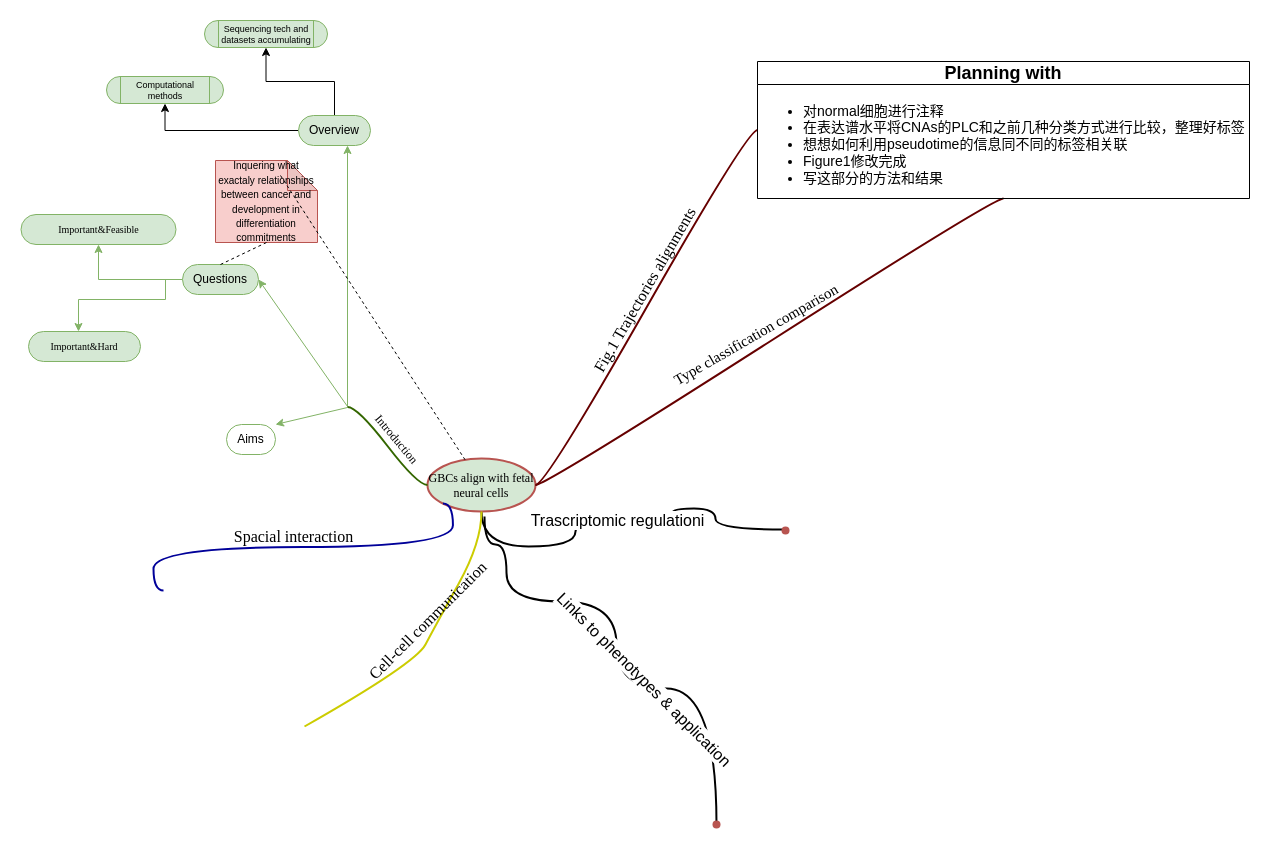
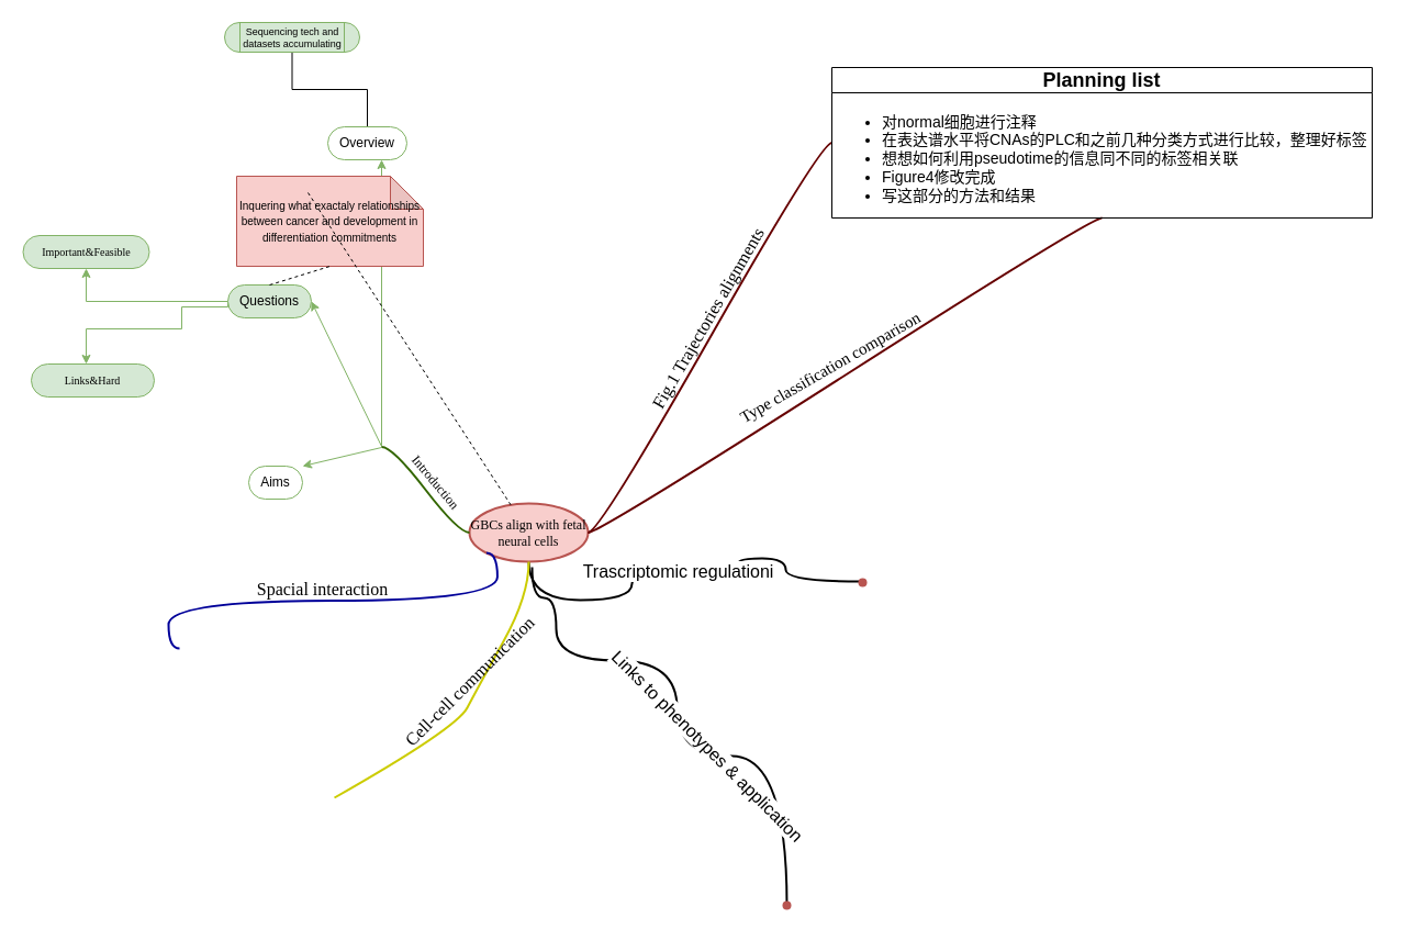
  <mxCell id="0" />
  <mxCell id="1" parent="0" />
  <mxCell id="2" value="" style="edgeStyle=orthogonalEdgeStyle;rounded=0;orthogonalLoop=1;jettySize=auto;html=1;curved=1;endArrow=none;endFill=0;strokeWidth=2;" edge="1" parent="1" source="5"><mxGeometry relative="1" as="geometry"><mxPoint x="784" y="529" as="targetPoint" /><Array as="points"><mxPoint x="481" y="546" /><mxPoint x="575" y="546" /><mxPoint x="575" y="516" /><mxPoint x="672" y="516" /><mxPoint x="672" y="508" /><mxPoint x="715" y="508" /><mxPoint x="715" y="529" /></Array></mxGeometry></mxCell>
  <mxCell id="3" value="Trascriptomic regulationi" style="edgeLabel;html=1;align=center;verticalAlign=middle;resizable=0;points=[];fontSize=16;" vertex="1" connectable="0" parent="2"><mxGeometry x="0.008" y="-3" relative="1" as="geometry"><mxPoint as="offset" /></mxGeometry></mxCell>
  <mxCell id="4" value="" style="edgeStyle=orthogonalEdgeStyle;rounded=0;orthogonalLoop=1;jettySize=auto;html=1;curved=1;endArrow=none;endFill=0;entryX=0.396;entryY=0.531;entryDx=0;entryDy=0;entryPerimeter=0;" edge="1" parent="1" source="38" target="38"><mxGeometry relative="1" as="geometry"><mxPoint x="516" y="277" as="targetPoint" /><Array as="points" /></mxGeometry></mxCell>
- <mxCell id="5" value="&lt;font face=&quot;Comic Sans MS&quot;&gt;GBCs align with fetal neural cells&lt;/font&gt;" style="ellipse;whiteSpace=wrap;html=1;align=center;container=1;recursiveResize=0;treeFolding=1;strokeWidth=2;fillColor=#d5e8d4;strokeColor=#b85450;" vertex="1" parent="1"><mxGeometry x="427" y="458" width="108" height="53" as="geometry" /></mxCell>
+ <mxCell id="5" value="&lt;font face=&quot;Comic Sans MS&quot;&gt;GBCs align with fetal neural cells&lt;/font&gt;" style="ellipse;whiteSpace=wrap;html=1;align=center;container=1;recursiveResize=0;treeFolding=1;strokeWidth=2;fillColor=#f8cecc;strokeColor=#b85450;" vertex="1" parent="1"><mxGeometry x="427" y="458" width="108" height="53" as="geometry" /></mxCell>
  <mxCell id="6" value="" style="edgeStyle=entityRelationEdgeStyle;startArrow=none;endArrow=none;segment=10;curved=1;strokeWidth=2;strokeColor=#660000;rounded=0;fontSize=12;startSize=8;endSize=8;entryX=0;entryY=0.5;entryDx=0;entryDy=0;" edge="1" parent="1" source="5" target="39"><mxGeometry relative="1" as="geometry"><mxPoint x="317" y="461.5" as="sourcePoint" /><mxPoint x="743" y="296" as="targetPoint" /></mxGeometry></mxCell>
  <mxCell id="7" value="Fig.1 Trajectories alignments" style="text;html=1;resizable=0;points=[];align=center;verticalAlign=middle;labelBackgroundColor=none;rotation=-60;fontFamily=Comic Sans MS;fontSize=16;" vertex="1" connectable="0" parent="6"><mxGeometry x="0.025" y="2" relative="1" as="geometry"><mxPoint x="-4" y="-11" as="offset" /></mxGeometry></mxCell>
  <mxCell id="8" value="" style="edgeStyle=entityRelationEdgeStyle;startArrow=none;endArrow=none;segment=10;curved=1;strokeWidth=2;strokeColor=#000099;rounded=0;fontSize=12;startSize=8;endSize=8;exitX=0;exitY=1;exitDx=0;exitDy=0;" edge="1" parent="1" source="5"><mxGeometry relative="1" as="geometry"><mxPoint x="315" y="484.5" as="sourcePoint" /><mxPoint x="163" y="590" as="targetPoint" /></mxGeometry></mxCell>
  <mxCell id="9" value="Spacial interaction" style="text;html=1;resizable=0;points=[];align=center;verticalAlign=middle;labelBackgroundColor=none;rotation=0;fontFamily=Comic Sans MS;fontSize=16;" vertex="1" connectable="0" parent="8"><mxGeometry x="0.025" y="2" relative="1" as="geometry"><mxPoint x="-5" y="-13" as="offset" /></mxGeometry></mxCell>
  <mxCell id="10" value="" style="edgeStyle=orthogonalEdgeStyle;rounded=0;orthogonalLoop=1;jettySize=auto;html=1;fillColor=#d5e8d4;strokeColor=#82b366;" edge="1" parent="1" source="13" target="27"><mxGeometry relative="1" as="geometry" /></mxCell>
  <mxCell id="11" value="" style="edgeStyle=orthogonalEdgeStyle;rounded=0;orthogonalLoop=1;jettySize=auto;html=1;entryX=1;entryY=0.5;entryDx=0;entryDy=0;fillColor=#d5e8d4;strokeColor=#82b366;" edge="1" parent="1" source="13" target="28"><mxGeometry relative="1" as="geometry" /></mxCell>
  <mxCell id="12" value="" style="edgeStyle=orthogonalEdgeStyle;rounded=0;orthogonalLoop=1;jettySize=auto;html=1;fillColor=#d5e8d4;strokeColor=#82b366;" edge="1" parent="1" source="13" target="29"><mxGeometry relative="1" as="geometry" /></mxCell>
  <mxCell id="13" value="" style="whiteSpace=wrap;html=1;rounded=1;arcSize=50;align=center;verticalAlign=middle;container=1;recursiveResize=0;strokeWidth=1;autosize=1;spacing=4;treeFolding=1;" vertex="1" parent="1"><mxGeometry x="347" y="406" height="1" as="geometry" /></mxCell>
  <mxCell id="14" value="" style="edgeStyle=entityRelationEdgeStyle;startArrow=none;endArrow=none;segment=10;curved=1;strokeWidth=2;strokeColor=#336600;rounded=0;fontSize=12;startSize=8;endSize=8;" edge="1" parent="1" source="5" target="13"><mxGeometry relative="1" as="geometry"><mxPoint x="315" y="484.5" as="sourcePoint" /><mxPoint x="405" y="444.5" as="targetPoint" /></mxGeometry></mxCell>
  <mxCell id="15" value="Introduction" style="text;html=1;resizable=0;points=[];align=center;verticalAlign=middle;labelBackgroundColor=none;rotation=50;fontFamily=Comic Sans MS;" vertex="1" connectable="0" parent="14"><mxGeometry x="0.025" y="2" relative="1" as="geometry"><mxPoint x="12" y="-7" as="offset" /></mxGeometry></mxCell>
  <mxCell id="16" style="jumpStyle=arc;html=1;endArrow=classicThin;endFill=1;jettySize=auto;orthogonalLoop=1;strokeColor=none;strokeWidth=2;fontFamily=Comic Sans MS;fontSize=10;rounded=0;startSize=8;endSize=8;curved=1;" edge="1" parent="1" source="13"><mxGeometry relative="1" as="geometry"><mxPoint x="696.493" y="324.095" as="targetPoint" /></mxGeometry></mxCell>
  <mxCell id="17" value="" style="edgeStyle=entityRelationEdgeStyle;startArrow=none;endArrow=none;segment=10;curved=1;strokeWidth=2;strokeColor=#660000;rounded=0;fontSize=12;startSize=8;endSize=8;entryX=1;entryY=0.5;entryDx=0;entryDy=0;exitX=0.5;exitY=1;exitDx=0;exitDy=0;" edge="1" parent="1" source="39" target="5"><mxGeometry relative="1" as="geometry"><mxPoint x="727" y="51" as="sourcePoint" /><mxPoint x="533" y="374.5" as="targetPoint" /><Array as="points"><mxPoint x="548" y="386.99" /></Array></mxGeometry></mxCell>
  <mxCell id="18" value="Type classification comparison" style="text;html=1;resizable=0;points=[];align=center;verticalAlign=middle;labelBackgroundColor=none;rotation=-30;fontFamily=Comic Sans MS;fontSize=15;" vertex="1" connectable="0" parent="17"><mxGeometry x="0.025" y="2" relative="1" as="geometry"><mxPoint x="-10" y="-13" as="offset" /></mxGeometry></mxCell>
  <mxCell id="19" value="" style="startArrow=none;endArrow=none;segment=10;strokeWidth=2;strokeColor=#CCCC00;exitX=0.5;exitY=1;curved=1;rounded=0;fontSize=12;startSize=8;endSize=8;exitDx=0;exitDy=0;" edge="1" parent="1" source="5"><mxGeometry relative="1" as="geometry"><mxPoint x="497" y="595" as="sourcePoint" /><mxPoint x="304" y="726" as="targetPoint" /><Array as="points"><mxPoint x="481" y="542" /><mxPoint x="435" y="625" /><mxPoint x="415" y="663" /></Array></mxGeometry></mxCell>
  <mxCell id="20" value="Cell-cell communication" style="text;html=1;resizable=0;points=[];align=center;verticalAlign=middle;labelBackgroundColor=none;rotation=-45;fontFamily=Comic Sans MS;fontSize=16;" vertex="1" connectable="0" parent="19"><mxGeometry x="0.025" y="2" relative="1" as="geometry"><mxPoint x="2" y="-29" as="offset" /></mxGeometry></mxCell>
  <mxCell id="21" value="" style="edgeStyle=orthogonalEdgeStyle;rounded=0;orthogonalLoop=1;jettySize=auto;html=1;exitX=0;exitY=0.5;exitDx=0;exitDy=0;fillColor=#d5e8d4;strokeColor=#82b366;" edge="1" parent="1" source="28" target="23"><mxGeometry relative="1" as="geometry" /></mxCell>
  <mxCell id="22" value="" style="edgeStyle=orthogonalEdgeStyle;rounded=0;orthogonalLoop=1;jettySize=auto;html=1;exitX=0;exitY=0.5;exitDx=0;exitDy=0;fillColor=#d5e8d4;strokeColor=#82b366;" edge="1" parent="1" source="28" target="24"><mxGeometry relative="1" as="geometry"><Array as="points"><mxPoint x="165" y="279" /><mxPoint x="165" y="299" /><mxPoint x="78" y="299" /></Array></mxGeometry></mxCell>
- <mxCell id="23" value="&lt;span style=&quot;font-family: &amp;quot;Comic Sans MS&amp;quot;; font-size: 10px; text-wrap: nowrap;&quot;&gt;Important&amp;amp;Feasible&lt;/span&gt;" style="whiteSpace=wrap;html=1;rounded=1;arcSize=50;strokeWidth=1;autosize=1;spacing=4;fillColor=#d5e8d4;strokeColor=#82b366;" vertex="1" parent="1"><mxGeometry x="20.5" y="214" width="155" height="30" as="geometry" /></mxCell>
- <mxCell id="24" value="&lt;span style=&quot;font-family: &amp;quot;Comic Sans MS&amp;quot;; font-size: 10px; text-wrap: nowrap;&quot;&gt;Important&amp;amp;Hard&lt;/span&gt;" style="whiteSpace=wrap;html=1;rounded=1;arcSize=50;strokeWidth=1;autosize=1;spacing=4;fillColor=#d5e8d4;strokeColor=#82b366;" vertex="1" parent="1"><mxGeometry x="28" y="331" width="112" height="30" as="geometry" /></mxCell>
- <mxCell id="25" value="" style="edgeStyle=orthogonalEdgeStyle;rounded=0;orthogonalLoop=1;jettySize=auto;html=1;" edge="1" parent="1" source="27" target="30"><mxGeometry relative="1" as="geometry" /></mxCell>
- <mxCell id="26" value="" style="edgeStyle=orthogonalEdgeStyle;rounded=0;orthogonalLoop=1;jettySize=auto;html=1;" edge="1" parent="1" source="27" target="31"><mxGeometry relative="1" as="geometry" /></mxCell>
- <mxCell id="27" value="Overview" style="whiteSpace=wrap;html=1;rounded=1;arcSize=50;strokeWidth=1;autosize=1;spacing=4;fillColor=#d5e8d4;strokeColor=#82b366;" vertex="1" parent="1"><mxGeometry x="298" y="115" width="72" height="30" as="geometry" /></mxCell>
- <mxCell id="28" value="Questions" style="whiteSpace=wrap;html=1;rounded=1;arcSize=50;strokeWidth=1;autosize=1;spacing=4;fillColor=#d5e8d4;strokeColor=#82b366;" vertex="1" parent="1"><mxGeometry x="182" y="264" width="76" height="30" as="geometry" /></mxCell>
+ <mxCell id="23" value="&lt;span style=&quot;font-family: &amp;quot;Comic Sans MS&amp;quot;; font-size: 10px; text-wrap: nowrap;&quot;&gt;Important&amp;amp;Feasible&lt;/span&gt;" style="whiteSpace=wrap;html=1;rounded=1;arcSize=50;strokeWidth=1;autosize=1;spacing=4;fillColor=#d5e8d4;strokeColor=#82b366;" vertex="1" parent="1"><mxGeometry x="20.5" y="214" width="115" height="30" as="geometry" /></mxCell>
+ <mxCell id="24" value="&lt;span style=&quot;font-family: &amp;quot;Comic Sans MS&amp;quot;; font-size: 10px; text-wrap: nowrap;&quot;&gt;Links&amp;amp;Hard&lt;/span&gt;" style="whiteSpace=wrap;html=1;rounded=1;arcSize=50;strokeWidth=1;autosize=1;spacing=4;fillColor=#d5e8d4;strokeColor=#82b366;" vertex="1" parent="1"><mxGeometry x="28" y="331" width="112" height="30" as="geometry" /></mxCell>
+ <mxCell id="25" value="" style="edgeStyle=orthogonalEdgeStyle;rounded=0;orthogonalLoop=1;jettySize=auto;html=1;endArrow=none;" edge="1" parent="1" source="27" target="30"><mxGeometry relative="1" as="geometry" /></mxCell>
+ <mxCell id="27" value="Overview" style="whiteSpace=wrap;html=1;rounded=1;arcSize=50;strokeWidth=1;autosize=1;spacing=4;fillColor=#ffffff;strokeColor=#82b366;" vertex="1" parent="1"><mxGeometry x="298" y="115" width="72" height="30" as="geometry" /></mxCell>
+ <mxCell id="28" value="Questions" style="whiteSpace=wrap;html=1;rounded=1;arcSize=50;strokeWidth=1;autosize=1;spacing=4;fillColor=#d5e8d4;strokeColor=#82b366;" vertex="1" parent="1"><mxGeometry x="207" y="259" width="76" height="30" as="geometry" /></mxCell>
  <mxCell id="29" value="Aims" style="whiteSpace=wrap;html=1;rounded=1;arcSize=50;strokeWidth=1;autosize=1;spacing=4;fillColor=#ffffff;strokeColor=#82b366;" vertex="1" parent="1"><mxGeometry x="226" y="424" width="49" height="30" as="geometry" /></mxCell>
  <mxCell id="30" value="Sequencing tech and datasets accumulating" style="shape=process;whiteSpace=wrap;html=1;backgroundOutline=1;fillColor=#d5e8d4;strokeColor=#82b366;rounded=1;arcSize=50;strokeWidth=1;autosize=1;spacing=4;fontSize=9;" vertex="1" parent="1"><mxGeometry x="204" y="20" width="123" height="27" as="geometry" /></mxCell>
- <mxCell id="31" value="Computational methods" style="shape=process;whiteSpace=wrap;html=1;backgroundOutline=1;fillColor=#d5e8d4;strokeColor=#82b366;rounded=1;arcSize=50;strokeWidth=1;autosize=1;spacing=4;fontSize=9;" vertex="1" parent="1"><mxGeometry x="106" y="76" width="117" height="27" as="geometry" /></mxCell>
- <mxCell id="32" value="&lt;font size=&quot;1&quot;&gt;Inquering what exactaly relationships between cancer and development in differentiation commitments&lt;/font&gt;" style="shape=note;whiteSpace=wrap;html=1;backgroundOutline=1;darkOpacity=0.05;fillColor=#f8cecc;strokeColor=#b85450;" vertex="1" parent="1"><mxGeometry x="215" y="160" width="102" height="82" as="geometry" /></mxCell>
+ <mxCell id="32" value="&lt;font size=&quot;1&quot;&gt;Inquering what exactaly relationships between cancer and development in differentiation commitments&lt;/font&gt;" style="shape=note;whiteSpace=wrap;html=1;backgroundOutline=1;darkOpacity=0.05;fillColor=#f8cecc;strokeColor=#b85450;" vertex="1" parent="1"><mxGeometry x="215" y="160" width="170" height="82" as="geometry" /></mxCell>
  <mxCell id="33" value="" style="endArrow=none;dashed=1;html=1;rounded=0;exitX=0;exitY=0;exitDx=65;exitDy=15;exitPerimeter=0;" edge="1" parent="1" source="32" target="5"><mxGeometry width="50" height="50" relative="1" as="geometry"><mxPoint x="252" y="218" as="sourcePoint" /><mxPoint x="302" y="168" as="targetPoint" /></mxGeometry></mxCell>
  <mxCell id="34" value="" style="endArrow=none;dashed=1;html=1;rounded=0;exitX=0.5;exitY=0;exitDx=0;exitDy=0;entryX=0.5;entryY=1;entryDx=0;entryDy=0;entryPerimeter=0;" edge="1" parent="1" source="28" target="32"><mxGeometry width="50" height="50" relative="1" as="geometry"><mxPoint x="252" y="218" as="sourcePoint" /><mxPoint x="302" y="168" as="targetPoint" /></mxGeometry></mxCell>
  <mxCell id="35" value="" style="shape=waypoint;sketch=0;size=6;pointerEvents=1;points=[];fillColor=#f8cecc;resizable=0;rotatable=0;perimeter=centerPerimeter;snapToPoint=1;strokeColor=#b85450;strokeWidth=2;" vertex="1" parent="1"><mxGeometry x="775" y="520" width="20" height="20" as="geometry" /></mxCell>
  <mxCell id="36" value="" style="edgeStyle=orthogonalEdgeStyle;rounded=0;orthogonalLoop=1;jettySize=auto;html=1;curved=1;endArrow=none;endFill=0;strokeWidth=2;" edge="1" parent="1" target="38"><mxGeometry relative="1" as="geometry"><mxPoint x="484" y="516" as="sourcePoint" /><mxPoint x="516" y="277" as="targetPoint" /><Array as="points"><mxPoint x="484" y="544" /><mxPoint x="506" y="544" /><mxPoint x="506" y="601" /><mxPoint x="616" y="601" /><mxPoint x="616" y="688" /><mxPoint x="716" y="688" /></Array></mxGeometry></mxCell>
  <mxCell id="37" value="Links to phenotypes &amp;amp; application" style="edgeLabel;html=1;align=center;verticalAlign=middle;resizable=0;points=[];fontSize=16;rotation=45;" vertex="1" connectable="0" parent="36"><mxGeometry x="0.141" y="-2" relative="1" as="geometry"><mxPoint x="24" y="-12" as="offset" /></mxGeometry></mxCell>
  <mxCell id="38" value="" style="shape=waypoint;sketch=0;size=6;pointerEvents=1;points=[];fillColor=#f8cecc;resizable=0;rotatable=0;perimeter=centerPerimeter;snapToPoint=1;strokeColor=#b85450;strokeWidth=2;" vertex="1" parent="1"><mxGeometry x="706" y="814" width="20" height="20" as="geometry" /></mxCell>
- <mxCell id="39" value="&lt;font style=&quot;font-size: 18px;&quot;&gt;Planning with&lt;/font&gt;" style="swimlane;whiteSpace=wrap;html=1;" vertex="1" parent="1"><mxGeometry x="757" y="61" width="492" height="137" as="geometry" /></mxCell>
- <mxCell id="40" value="&lt;ul style=&quot;font-size: 14px;&quot;&gt;&lt;li&gt;对normal细胞进行注释&lt;/li&gt;&lt;li&gt;在表达谱水平将CNAs的PLC和之前几种分类方式进行比较，整理好标签&lt;/li&gt;&lt;li&gt;想想如何利用pseudotime的信息同不同的标签相关联&lt;/li&gt;&lt;li&gt;Figure1修改完成&lt;/li&gt;&lt;li&gt;写这部分的方法和结果&lt;/li&gt;&lt;/ul&gt;" style="text;html=1;align=left;verticalAlign=middle;resizable=0;points=[];autosize=1;strokeColor=none;fillColor=none;" vertex="1" parent="39"><mxGeometry x="4" y="21" width="500" height="124" as="geometry" /></mxCell>
+ <mxCell id="39" value="&lt;font style=&quot;font-size: 18px;&quot;&gt;Planning list&lt;/font&gt;" style="swimlane;whiteSpace=wrap;html=1;" vertex="1" parent="1"><mxGeometry x="757" y="61" width="492" height="137" as="geometry" /></mxCell>
+ <mxCell id="40" value="&lt;ul style=&quot;font-size: 14px;&quot;&gt;&lt;li&gt;对normal细胞进行注释&lt;/li&gt;&lt;li&gt;在表达谱水平将CNAs的PLC和之前几种分类方式进行比较，整理好标签&lt;/li&gt;&lt;li&gt;想想如何利用pseudotime的信息同不同的标签相关联&lt;/li&gt;&lt;li&gt;Figure4修改完成&lt;/li&gt;&lt;li&gt;写这部分的方法和结果&lt;/li&gt;&lt;/ul&gt;" style="text;html=1;align=left;verticalAlign=middle;resizable=0;points=[];autosize=1;strokeColor=none;fillColor=none;" vertex="1" parent="39"><mxGeometry x="4" y="21" width="500" height="124" as="geometry" /></mxCell>
